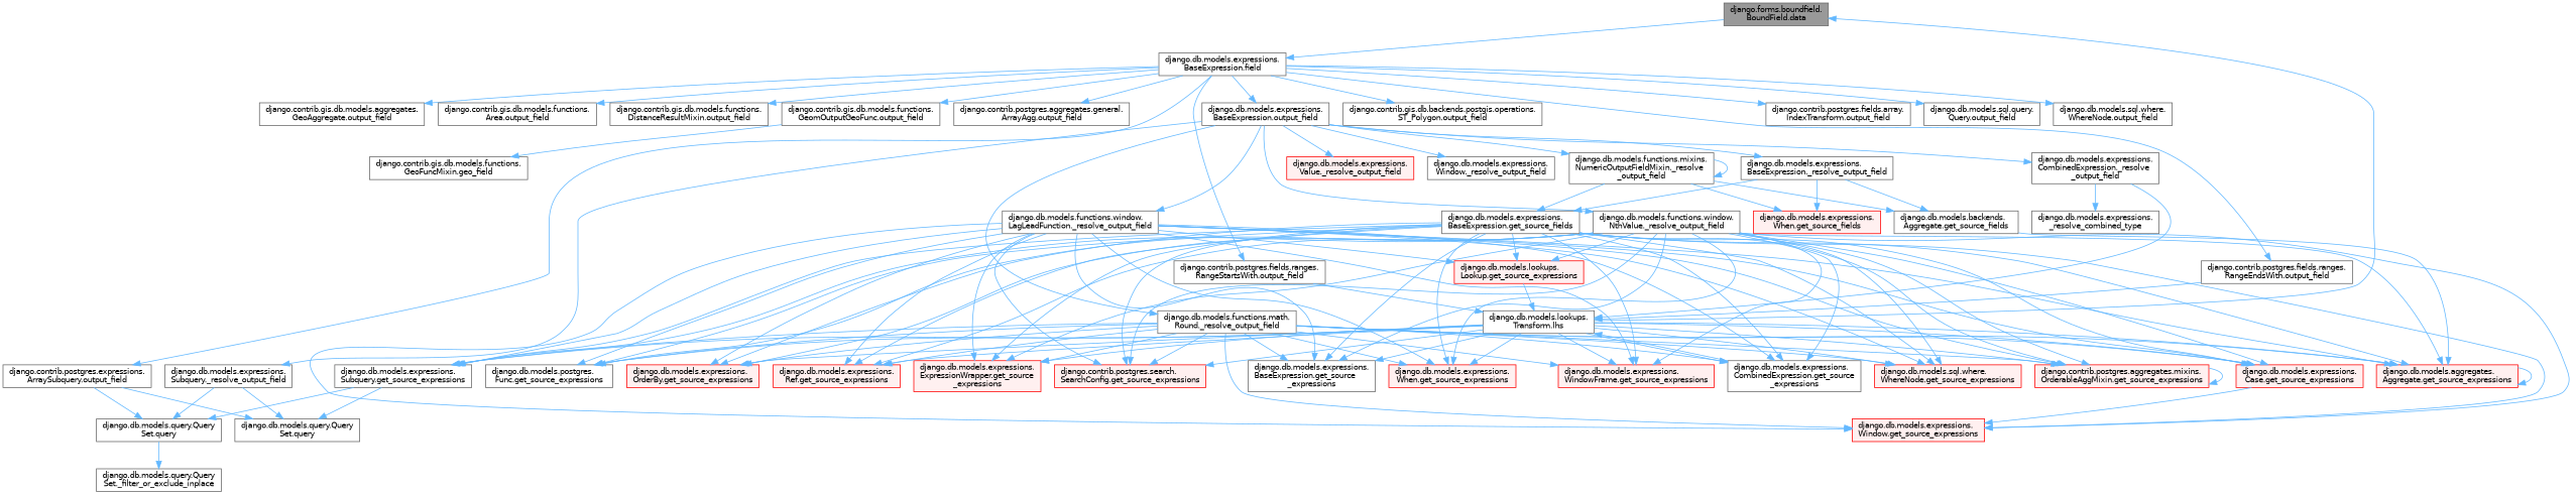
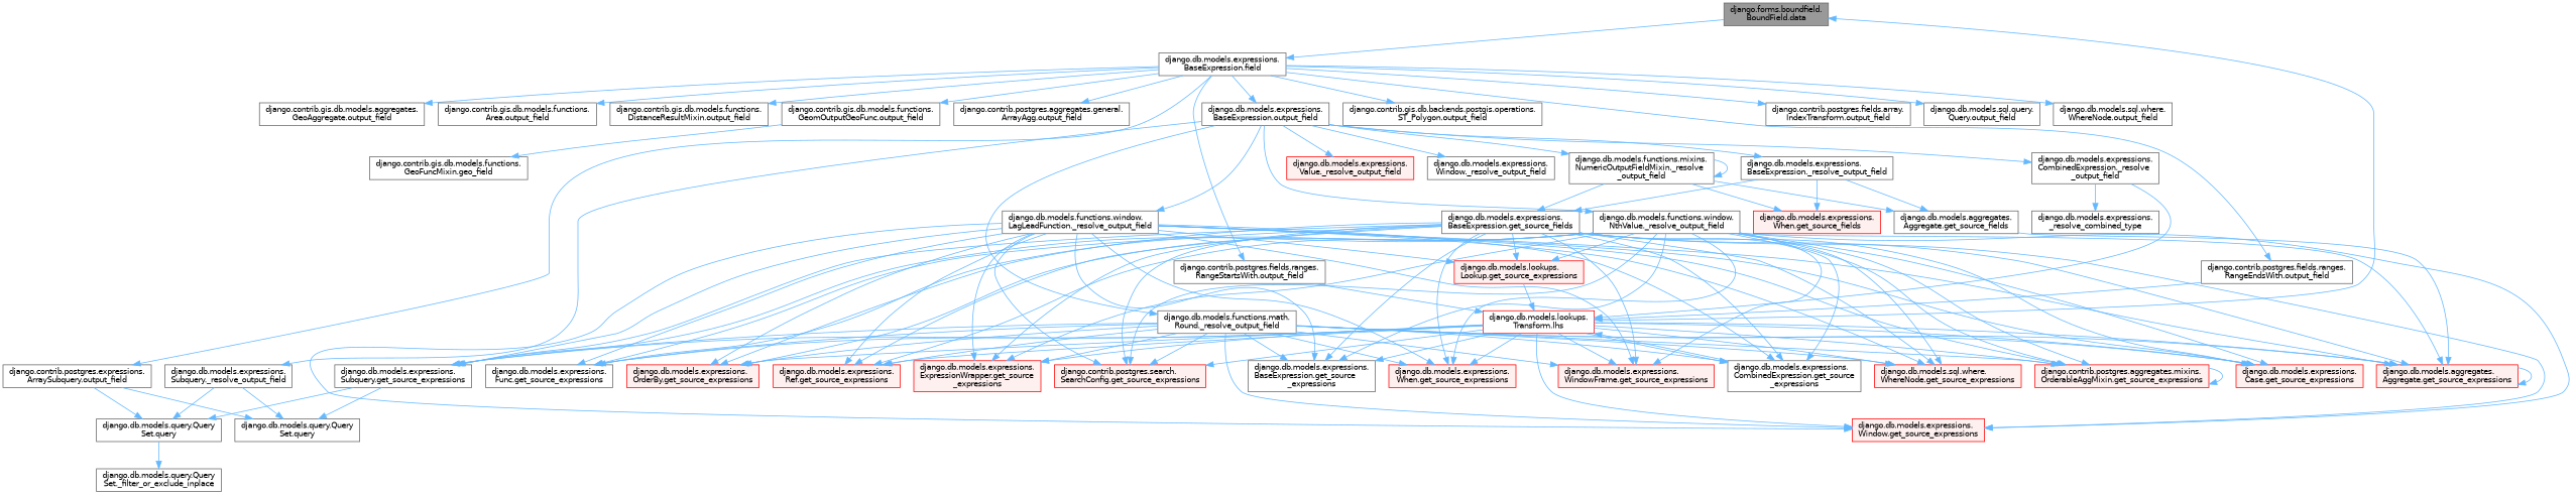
  digraph {
    rankdir=TB
    node [color=grey40 fillcolor=white fontname=Helvetica fontsize=10 shape=box style=filled]
    edge [color=steelblue1 fontname=Helvetica fontsize=10 labelfontname=Helvetica labelfontsize=10 style=solid]
    n1 [color=gray40 fillcolor=grey60 fontcolor=black height=0.2 label="django.forms.boundfield.\lBoundField.data" width=0.4]
    n2 [height=0.2 label="django.db.models.expressions.\lBaseExpression.field" width=0.4]
    n3 [height=0.2 label="django.contrib.gis.db.backends.postgis.operations.\lST_Polygon.output_field" width=0.4]
    n4 [height=0.2 label="django.contrib.gis.db.models.aggregates.\lGeoAggregate.output_field" width=0.4]
    n5 [height=0.2 label="django.contrib.gis.db.models.functions.\lArea.output_field" width=0.4]
    n6 [height=0.2 label="django.contrib.gis.db.models.functions.\lDistanceResultMixin.output_field" width=0.4]
    n7 [height=0.2 label="django.contrib.gis.db.models.functions.\lGeomOutputGeoFunc.output_field" width=0.4]
    n8 [height=0.2 label="django.contrib.postgres.aggregates.general.\lArrayAgg.output_field" width=0.4]
    n9 [height=0.2 label="django.contrib.postgres.expressions.\lArraySubquery.output_field" width=0.4]
    n10 [height=0.2 label="django.contrib.postgres.fields.array.\lIndexTransform.output_field" width=0.4]
    n11 [height=0.2 label="django.contrib.postgres.fields.ranges.\lRangeEndsWith.output_field" width=0.4]
    n12 [height=0.2 label="django.contrib.postgres.fields.ranges.\lRangeStartsWith.output_field" width=0.4]
    n13 [height=0.2 label="django.db.models.expressions.\lBaseExpression.output_field" width=0.4]
    n14 [height=0.2 label="django.db.models.sql.query.\lQuery.output_field" width=0.4]
    n15 [height=0.2 label="django.db.models.sql.where.\lWhereNode.output_field" width=0.4]
    n16 [height=0.2 label="django.contrib.gis.db.models.functions.\lGeoFuncMixin.geo_field" width=0.4]
    n17 [height=0.2 label="django.db.models.query.Query\lSet.query" width=0.4]
    n18 [height=0.2 label="django.db.models.query.Query\lSet.query" width=0.4]
-   n19 [height=0.2 label="django.db.models.lookups.\lTransform.lhs" width=0.4]
+   n19 [color=red height=0.2 label="django.db.models.lookups.\lTransform.lhs" width=0.4]
    n20 [height=0.2 label="django.db.models.expressions.\lBaseExpression._resolve_output_field" width=0.4]
    n21 [height=0.2 label="django.db.models.expressions.\lCombinedExpression._resolve\l_output_field" width=0.4]
    n22 [height=0.2 label="django.db.models.expressions.\lSubquery._resolve_output_field" width=0.4]
    n23 [color=red fillcolor="#FFF0F0" height=0.2 label="django.db.models.expressions.\lValue._resolve_output_field" width=0.4]
    n24 [height=0.2 label="django.db.models.expressions.\lWindow._resolve_output_field" width=0.4]
    n25 [height=0.2 label="django.db.models.functions.math.\lRound._resolve_output_field" width=0.4]
    n26 [height=0.2 label="django.db.models.functions.mixins.\lNumericOutputFieldMixin._resolve\l_output_field" width=0.4]
    n27 [height=0.2 label="django.db.models.functions.window.\lLagLeadFunction._resolve_output_field" width=0.4]
    n28 [height=0.2 label="django.db.models.functions.window.\lNthValue._resolve_output_field" width=0.4]
    n29 [height=0.2 label="django.db.models.query.Query\lSet._filter_or_exclude_inplace" width=0.4]
    n30 [color=red fillcolor="#FFF0F0" height=0.2 label="django.contrib.postgres.aggregates.mixins.\lOrderableAggMixin.get_source_expressions" width=0.4]
    n31 [color=red fillcolor="#FFF0F0" height=0.2 label="django.contrib.postgres.search.\lSearchConfig.get_source_expressions" width=0.4]
    n32 [color=red fillcolor="#FFF0F0" height=0.2 label="django.db.models.aggregates.\lAggregate.get_source_expressions" width=0.4]
    n33 [height=0.2 label="django.db.models.expressions.\lBaseExpression.get_source\l_expressions" width=0.4]
    n34 [color=red fillcolor="#FFF0F0" height=0.2 label="django.db.models.expressions.\lCase.get_source_expressions" width=0.4]
    n35 [height=0.2 label="django.db.models.expressions.\lCombinedExpression.get_source\l_expressions" width=0.4]
    n36 [color=red fillcolor="#FFF0F0" height=0.2 label="django.db.models.expressions.\lExpressionWrapper.get_source\l_expressions" width=0.4]
-   n37 [height=0.2 label="django.db.models.postgres.\lFunc.get_source_expressions" width=0.4]
+   n37 [height=0.2 label="django.db.models.expressions.\lFunc.get_source_expressions" width=0.4]
    n38 [color=red fillcolor="#FFF0F0" height=0.2 label="django.db.models.expressions.\lOrderBy.get_source_expressions" width=0.4]
    n39 [color=red fillcolor="#FFF0F0" height=0.2 label="django.db.models.expressions.\lRef.get_source_expressions" width=0.4]
    n40 [height=0.2 label="django.db.models.expressions.\lSubquery.get_source_expressions" width=0.4]
    n41 [color=red fillcolor="#FFF0F0" height=0.2 label="django.db.models.expressions.\lWhen.get_source_expressions" width=0.4]
    n42 [color=red fillcolor="#FFF0F0" height=0.2 label="django.db.models.expressions.\lWindow.get_source_expressions" width=0.4]
    n43 [color=red fillcolor="#FFF0F0" height=0.2 label="django.db.models.expressions.\lWindowFrame.get_source_expressions" width=0.4]
    n44 [color=red fillcolor="#FFF0F0" height=0.2 label="django.db.models.sql.where.\lWhereNode.get_source_expressions" width=0.4]
    n45 [color=red fillcolor="#FFF0F0" height=0.2 label="django.db.models.lookups.\lLookup.get_source_expressions" width=0.4]
-   n46 [height=0.2 label="django.db.models.backends.\lAggregate.get_source_fields" width=0.4]
+   n46 [height=0.2 label="django.db.models.aggregates.\lAggregate.get_source_fields" width=0.4]
    n47 [height=0.2 label="django.db.models.expressions.\lBaseExpression.get_source_fields" width=0.4]
    n48 [color=red fillcolor="#FFF0F0" height=0.2 label="django.db.models.expressions.\lWhen.get_source_fields" width=0.4]
    n49 [height=0.2 label="django.db.models.expressions.\l_resolve_combined_type" width=0.4]
    n1 -> n2
    n2 -> n3
    n2 -> n4
    n2 -> n5
    n2 -> n6
    n2 -> n7
    n2 -> n8
    n2 -> n9
    n2 -> n10
    n2 -> n11
    n2 -> n12
    n2 -> n13
    n2 -> n14
    n2 -> n15
    n7 -> n16
    n9 -> n17
    n9 -> n18
    n11 -> n19
    n12 -> n19
    n13 -> n20
    n13 -> n21
    n13 -> n22
    n13 -> n23
    n13 -> n24
    n13 -> n25
    n13 -> n26
    n13 -> n27
    n13 -> n28
    n17 -> n29
    n19 -> n1
    n19 -> n30
    n19 -> n31
    n19 -> n32
    n19 -> n33
    n19 -> n34
    n19 -> n35
    n19 -> n36
    n19 -> n37
    n19 -> n38
    n19 -> n39
    n19 -> n40
    n19 -> n41
-   n34 -> n42
+   n19 -> n42
    n19 -> n43
    n19 -> n44
    n20 -> n46
    n20 -> n47
    n20 -> n48
    n21 -> n19
    n21 -> n49
    n22 -> n17
    n22 -> n18
    n25 -> n30
    n25 -> n31
    n25 -> n32
    n25 -> n33
    n25 -> n34
    n25 -> n35
    n25 -> n36
    n25 -> n37
    n25 -> n38
    n25 -> n39
    n25 -> n40
    n25 -> n41
    n25 -> n42
    n25 -> n43
    n25 -> n44
    n26 -> n26
    n26 -> n46
    n26 -> n47
    n26 -> n48
    n27 -> n30
    n27 -> n31
    n27 -> n32
    n27 -> n33
    n27 -> n34
    n27 -> n35
    n27 -> n36
    n27 -> n37
    n27 -> n38
    n27 -> n39
    n27 -> n40
    n27 -> n41
    n27 -> n42
    n27 -> n43
    n27 -> n44
    n27 -> n45
    n28 -> n30
    n28 -> n31
    n28 -> n32
    n28 -> n33
    n28 -> n34
    n28 -> n35
    n28 -> n36
    n28 -> n37
    n28 -> n38
    n28 -> n39
    n28 -> n40
    n28 -> n41
    n28 -> n42
    n28 -> n43
    n28 -> n44
    n28 -> n45
    n30 -> n30
    n32 -> n32
    n35 -> n19
    n40 -> n17
    n40 -> n18
    n45 -> n19
    n46 -> n32
    n47 -> n30
    n47 -> n31
    n47 -> n32
    n47 -> n33
    n47 -> n34
    n47 -> n35
    n47 -> n36
    n47 -> n37
    n47 -> n38
    n47 -> n39
    n47 -> n40
    n47 -> n41
    n47 -> n42
    n47 -> n43
    n47 -> n44
    n47 -> n45
  }
